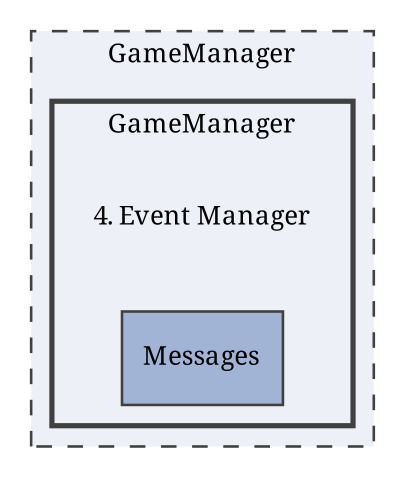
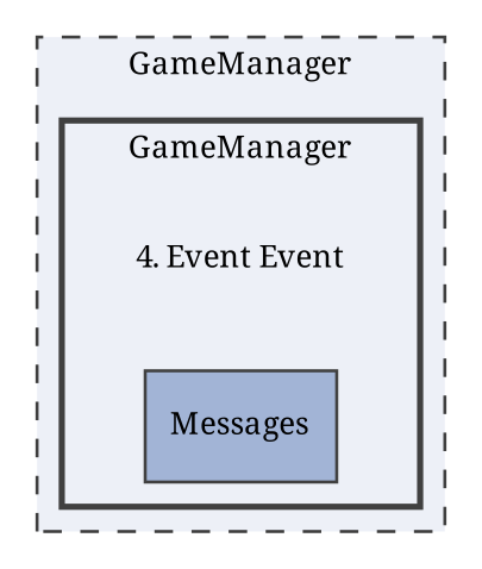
  digraph {
    compound=true
    rankdir=LR
    fontname="Noto Serif"
    node [fontname="Noto Serif" fontsize=10]
-   n1 [label="4. Event Manager" shape=plaintext]
+   n1 [label="4. Event Event" shape=plaintext]
    n2 [color=grey25 fillcolor="#a2b4d6" label=Messages shape=box style="filled,"]
    subgraph cluster_1 {
      bgcolor="#edf0f7"
      fontsize=10
      label=GameManager
      pencolor=grey25
      style="filled,dashed,"
      subgraph cluster_2 {
        bgcolor="#edf0f7"
        fontsize=10
        pencolor=grey25
        style="filled,bold,"
        n1
        n2
      }
    }
  }
